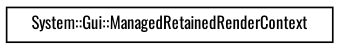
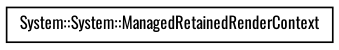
  digraph {
    rankdir=LR
    fontname=Oswald
-   n1 [color=black fillcolor=white fontname=Oswald fontsize=10 height=0.2 label="System::Gui::ManagedRetainedRenderContext" shape=record style=filled width=0.4]
+   n1 [color=black fillcolor=white fontname=Oswald fontsize=10 height=0.2 label="System::System::ManagedRetainedRenderContext" shape=record style=filled width=0.4]
  }
